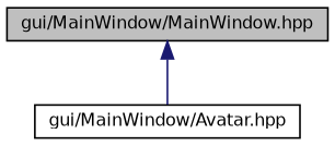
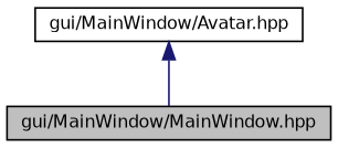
  digraph {
    node [color=black fontname=Helvetica fontsize=10 shape=record style=filled]
    n1 [fillcolor=grey75 fontcolor=black height=0.2 label="gui/MainWindow/MainWindow.hpp" width=0.4]
    n2 [fillcolor=white height=0.2 label="gui/MainWindow/Avatar.hpp" width=0.4]
-   n1 -> n2 [color=midnightblue dir=back fontname=Helvetica fontsize=10 labelfontname=Helvetica labelfontsize=10 style=solid]
+   n2 -> n1 [color=midnightblue dir=back fontname=Helvetica fontsize=10 labelfontname=Helvetica labelfontsize=10 style=solid]
  }
